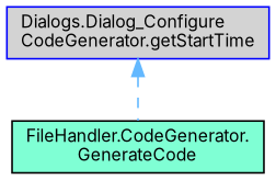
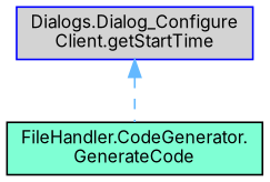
  digraph {
    rankdir=TB
    fontname=Inter
    node [fontname=Inter fontsize=10 shape=box style=filled]
-   n1 [color=blue fillcolor=lightgrey fontcolor=black height=0.2 label="Dialogs.Dialog_Configure\lCodeGenerator.getStartTime" width=0.4]
+   n1 [color=blue fillcolor=lightgrey fontcolor=black height=0.2 label="Dialogs.Dialog_Configure\lClient.getStartTime" width=0.4]
    n2 [color=black fillcolor=aquamarine height=0.2 label="FileHandler.CodeGenerator.\lGenerateCode" width=0.4]
    n1 -> n2 [color=steelblue1 dir=back fontname=Inter fontsize=10 labelfontname=Helvetica labelfontsize=10 style=dashed]
  }
